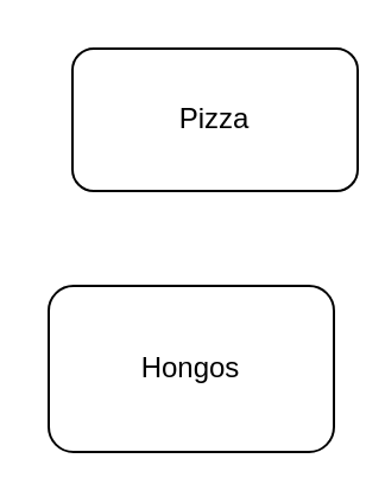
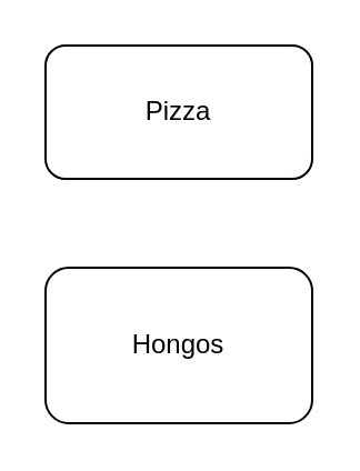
  <mxCell id="0" />
  <mxCell id="1" parent="0" />
- <mxCell id="2" value="Pizza" style="rounded=1;whiteSpace=wrap;html=1;" vertex="1" parent="1"><mxGeometry x="30" y="20" width="120" height="60" as="geometry" /></mxCell>
+ <mxCell id="2" value="Pizza" style="rounded=1;whiteSpace=wrap;html=1;" vertex="1" parent="1"><mxGeometry x="20" y="20" width="120" height="60" as="geometry" /></mxCell>
  <mxCell id="3" value="Hongos" style="rounded=1;whiteSpace=wrap;html=1;" vertex="1" parent="1"><mxGeometry x="20" y="120" width="120" height="70" as="geometry" /></mxCell>
